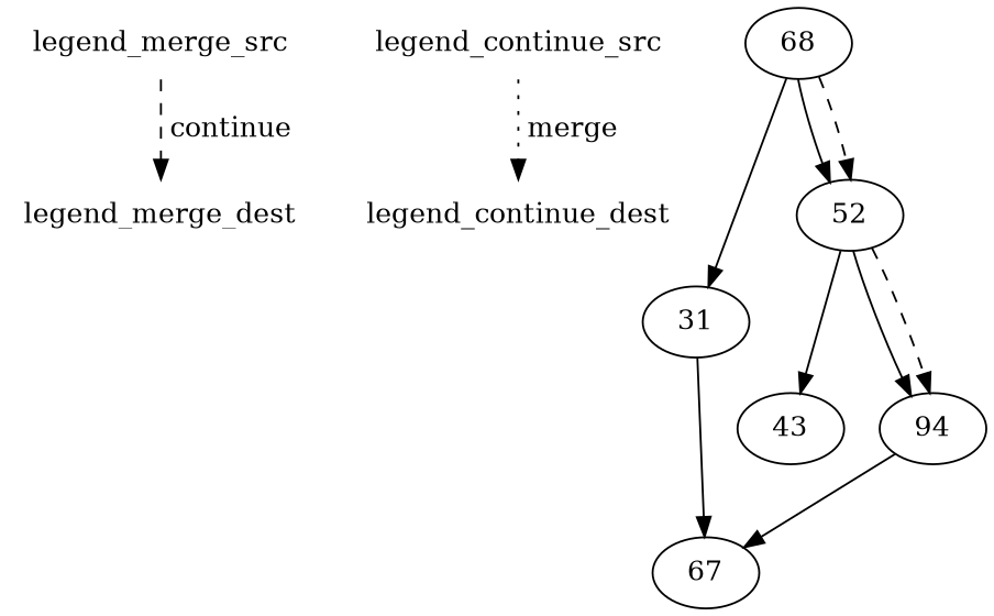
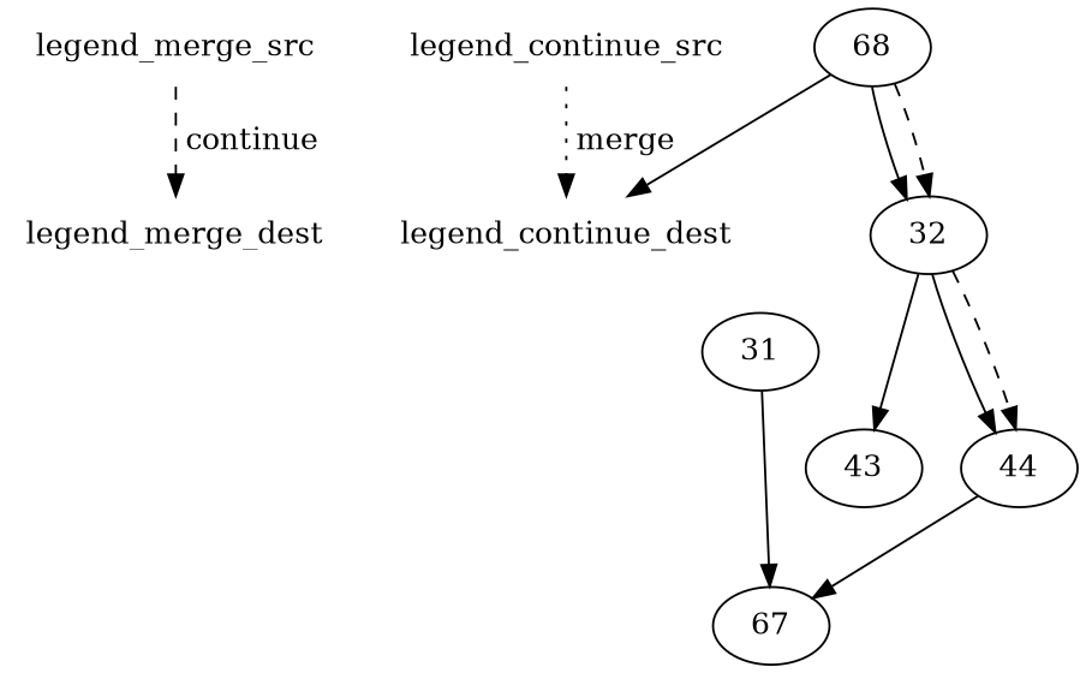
  digraph {
    legend_merge_src [shape=plaintext]
    legend_merge_dest [shape=plaintext]
    legend_continue_src [shape=plaintext]
    legend_continue_dest [shape=plaintext]
    n5 [label=68]
    n6 [label=31]
-   n7 [label=52]
+   n7 [label=32]
    n8 [label=67]
    n9 [label=43]
-   n10 [label=94]
+   n10 [label=44]
    legend_merge_src -> legend_merge_dest [label=" continue" style=dashed]
    legend_continue_src -> legend_continue_dest [label=" merge" style=dotted]
-   n5 -> n6
+   n5 -> legend_continue_dest
    n5 -> n7
    n5 -> n7 [style=dashed]
    n6 -> n8
    n7 -> n9
    n7 -> n10
    n7 -> n10 [style=dashed]
    n10 -> n8
  }
